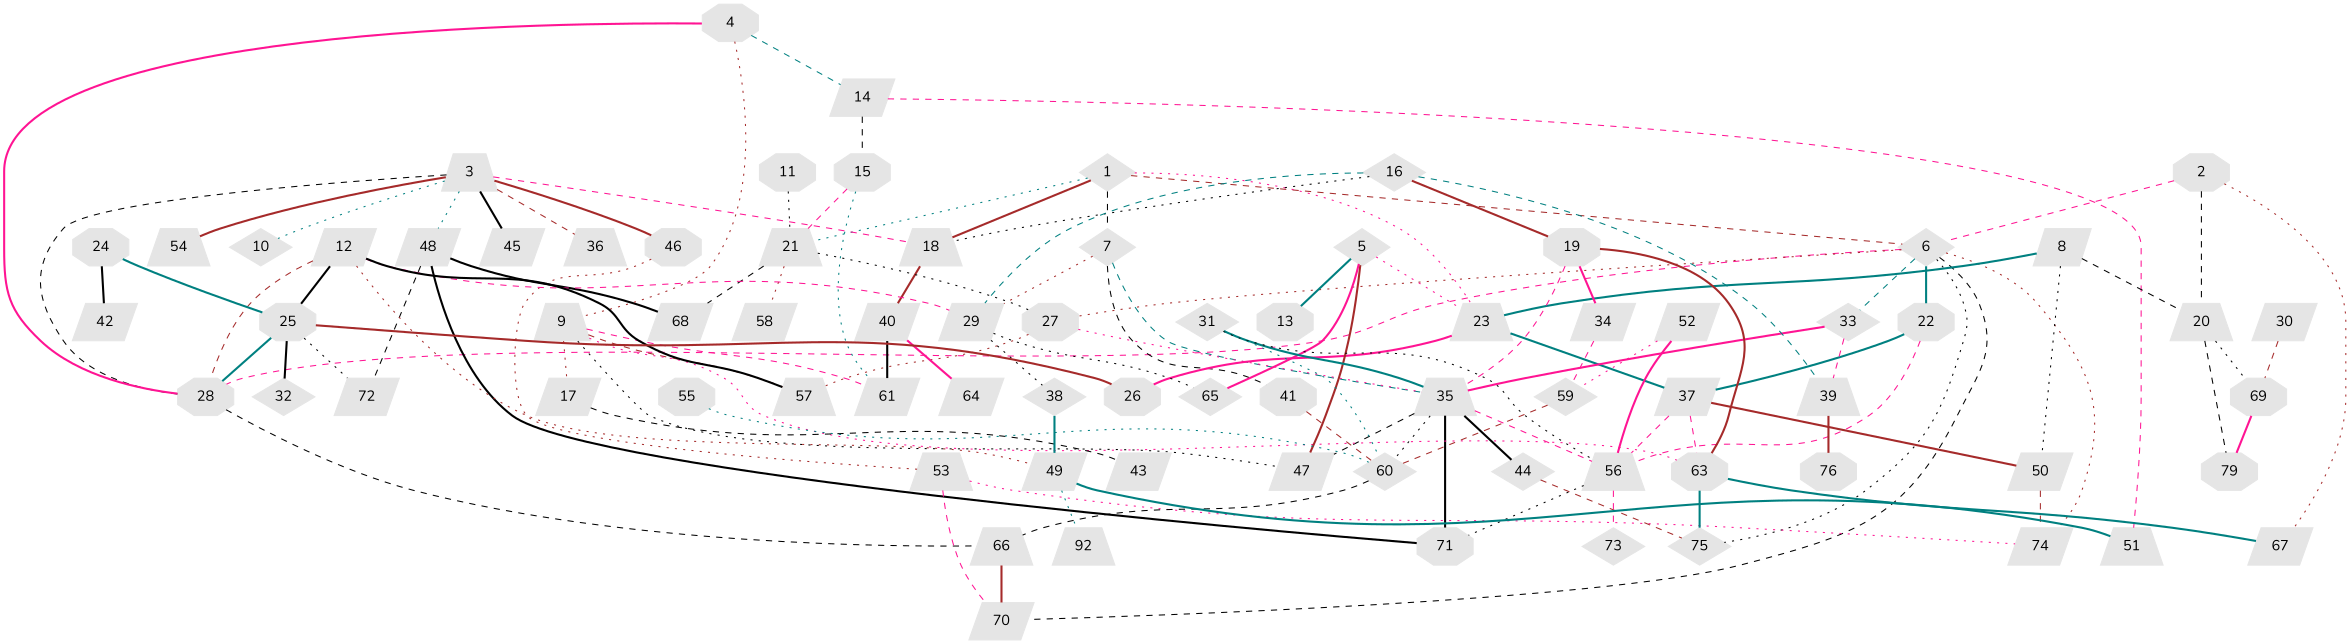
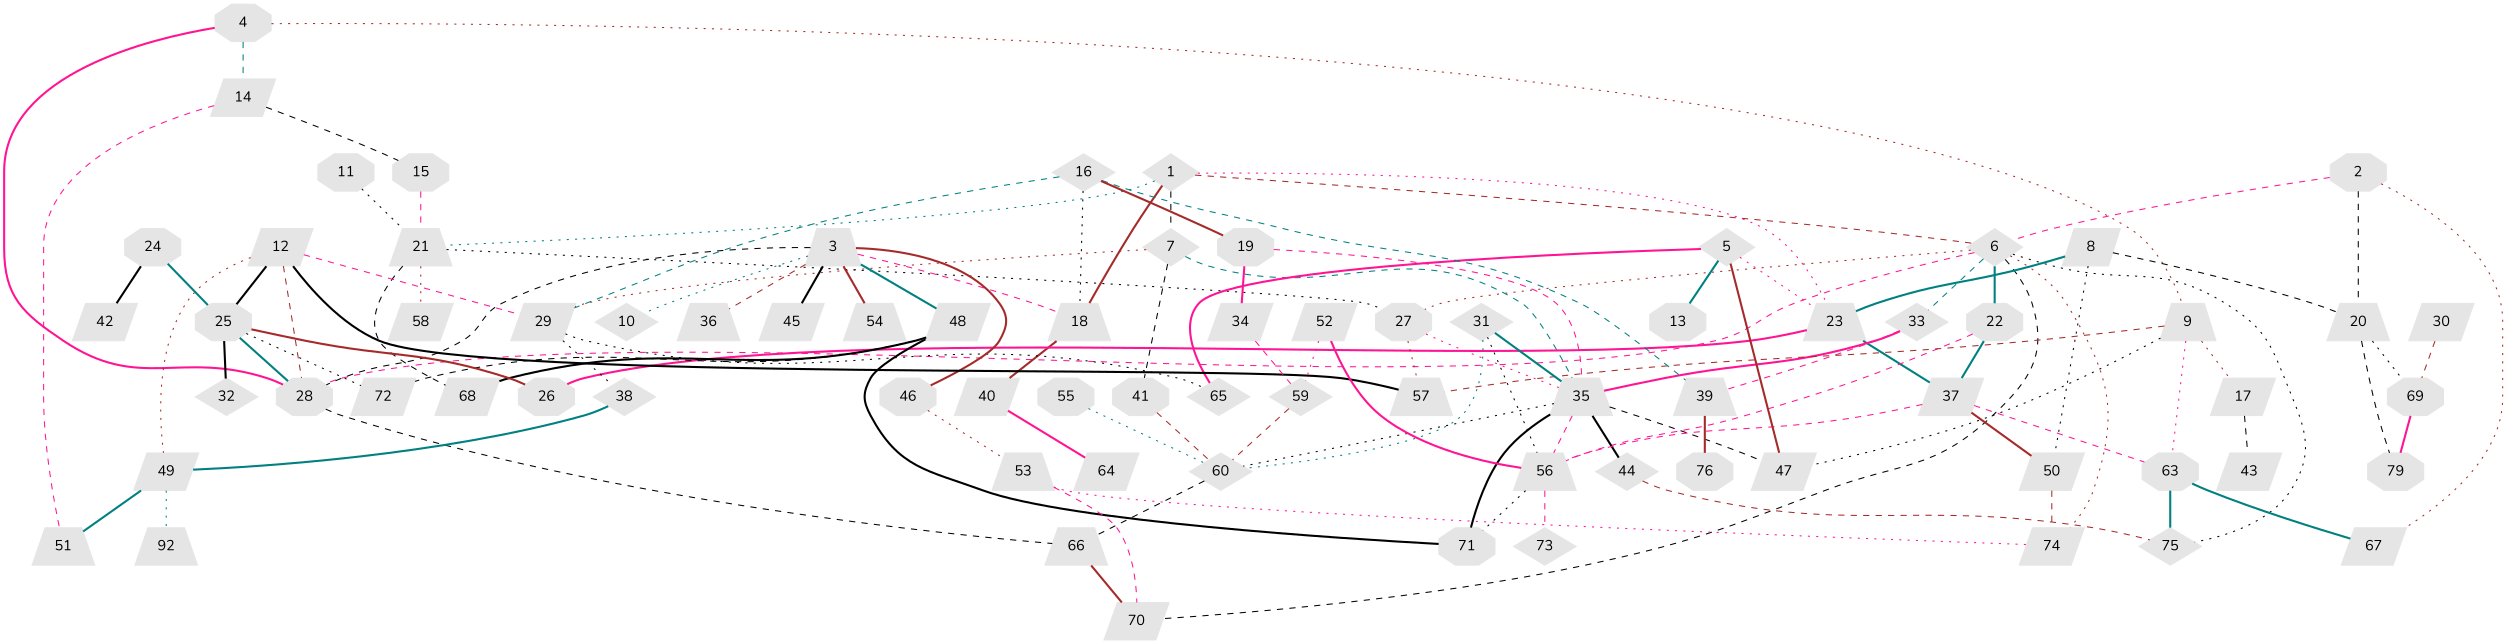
  graph {
    fontname=Nunito
    node [color=gray90 fontname=Nunito shape=parallelogram style=filled]
    edge [color=black fontname=Nunito style=dashed weight=1.0]
    1 [shape=diamond]
    6 [shape=diamond]
    7 [shape=diamond]
    18 [shape=trapezium]
    21 [shape=trapezium]
    23 [shape=trapezium]
    28 [shape=octagon]
    22 [shape=octagon]
    27 [shape=octagon]
    33 [shape=diamond]
    70
    74
    75 [shape=diamond]
    29
    35 [shape=trapezium]
    41 [shape=octagon]
    40
    58
    68
    37
    26 [shape=octagon]
    2 [shape=octagon]
    20 [shape=trapezium]
    67
    69 [shape=octagon]
    n26 [label=79 shape=octagon]
    3 [shape=trapezium]
    10 [shape=diamond]
    36 [shape=trapezium]
    45
    46 [shape=octagon]
    48
    54 [shape=trapezium]
    66 [shape=trapezium]
    53 [shape=trapezium]
    72
    71 [shape=octagon]
    4 [shape=octagon]
    9 [shape=trapezium]
    14
    47
    17
    57 [shape=trapezium]
-   61
    63 [shape=octagon]
    15 [shape=octagon]
    51 [shape=trapezium]
    5 [shape=diamond]
    13 [shape=octagon]
    65 [shape=diamond]
    56 [shape=trapezium]
    39 [shape=trapezium]
    38 [shape=diamond]
    60 [shape=diamond]
    44 [shape=diamond]
    8
    50
    43
    11 [shape=octagon]
    12
    25 [shape=octagon]
    49
    32 [shape=diamond]
    n64 [label=92 shape=trapezium]
    16 [shape=diamond]
    19 [shape=octagon]
    34
    76 [shape=octagon]
    64
    59 [shape=diamond]
    73 [shape=diamond]
    24 [shape=octagon]
    42
    30
    31 [shape=diamond]
    52
    55 [shape=octagon]
    1 -- 6 [color=brown]
    1 -- 7
    1 -- 18 [color=brown style=bold]
    1 -- 21 [color=teal style=dotted]
    1 -- 23 [color=deeppink style=dotted]
    6 -- 28 [color=deeppink]
    6 -- 22 [color=teal style=bold]
    6 -- 27 [color=brown style=dotted]
    6 -- 33 [color=teal]
    6 -- 70
    6 -- 74 [color=brown style=dotted]
    6 -- 75 [style=dotted]
    7 -- 29 [color=brown style=dotted]
    7 -- 35 [color=teal]
    7 -- 41
    18 -- 40 [color=brown style=bold]
    21 -- 27 [style=dotted]
    21 -- 58 [color=brown style=dotted]
    21 -- 68
    23 -- 37 [color=teal style=bold]
    23 -- 26 [color=deeppink style=bold]
    28 -- 66
    22 -- 37 [color=teal style=bold]
    22 -- 56 [color=deeppink]
    27 -- 35 [color=deeppink style=dotted]
    27 -- 57 [color=brown style=dotted]
    33 -- 35 [color=deeppink style=bold]
    33 -- 39 [color=deeppink]
    29 -- 65 [style=dotted]
    29 -- 38 [style=dotted]
    35 -- 71 [style=bold]
    35 -- 47
    35 -- 56 [color=deeppink]
    35 -- 60 [style=dotted]
    35 -- 44 [style=bold]
    41 -- 60 [color=brown]
-   40 -- 61 [style=bold]
    40 -- 64 [color=deeppink style=bold]
    37 -- 63 [color=deeppink]
    37 -- 56 [color=deeppink]
    37 -- 50 [color=brown style=bold]
    2 -- 6 [color=deeppink]
    2 -- 20
    2 -- 67 [color=brown style=dotted]
    20 -- 69 [style=dotted]
    20 -- n26
    69 -- n26 [color=deeppink style=bold]
    3 -- 18 [color=deeppink]
    3 -- 28
    3 -- 10 [color=teal style=dotted]
    3 -- 36 [color=brown]
    3 -- 45 [style=bold]
    3 -- 46 [color=brown style=bold]
-   3 -- 48 [color=teal style=dotted]
+   3 -- 48 [color=teal style=bold]
    3 -- 54 [color=brown style=bold]
    46 -- 53 [color=brown style=dotted]
    48 -- 68 [style=bold]
    48 -- 72
    48 -- 71 [style=bold]
    66 -- 70 [color=brown style=bold]
    53 -- 70 [color=deeppink]
    53 -- 74 [color=deeppink style=dotted]
    4 -- 28 [color=deeppink style=bold]
    4 -- 9 [color=brown style=dotted]
    4 -- 14 [color=teal]
    9 -- 47 [style=dotted]
    9 -- 17 [color=brown style=dotted]
    9 -- 57 [color=brown]
-   9 -- 61 [color=deeppink]
    9 -- 63 [color=deeppink style=dotted]
    14 -- 15
    14 -- 51 [color=deeppink]
    17 -- 43
    63 -- 75 [color=teal style=bold]
    63 -- 67 [color=teal style=bold]
    15 -- 21 [color=deeppink]
-   15 -- 61 [color=teal style=dotted]
    5 -- 23 [color=deeppink style=dotted]
    5 -- 47 [color=brown style=bold]
    5 -- 13 [color=teal style=bold]
    5 -- 65 [color=deeppink style=bold]
    56 -- 71 [style=dotted]
    56 -- 73 [color=deeppink weight=2.0]
    39 -- 76 [color=brown style=bold]
    38 -- 49 [color=teal style=bold]
    60 -- 66
    44 -- 75 [color=brown]
    8 -- 23 [color=teal style=bold]
    8 -- 20
    8 -- 50 [style=dotted]
    50 -- 74 [color=brown]
    11 -- 21 [style=dotted]
    12 -- 28 [color=brown]
    12 -- 29 [color=deeppink]
    12 -- 57 [style=bold]
    12 -- 25 [style=bold]
    12 -- 49 [color=brown style=dotted]
    25 -- 28 [color=teal style=bold]
    25 -- 26 [color=brown style=bold]
    25 -- 72 [style=dotted]
    25 -- 32 [style=bold]
    49 -- 51 [color=teal style=bold]
    49 -- n64 [color=teal style=dotted]
    16 -- 18 [style=dotted]
    16 -- 29 [color=teal]
    16 -- 39 [color=teal]
    16 -- 19 [color=brown style=bold]
    19 -- 35 [color=deeppink]
-   19 -- 63 [color=brown style=bold]
    19 -- 34 [color=deeppink style=bold]
    34 -- 59 [color=deeppink]
    59 -- 60 [color=brown]
    24 -- 25 [color=teal style=bold]
    24 -- 42 [style=bold]
    30 -- 69 [color=brown]
    31 -- 35 [color=teal style=bold]
    31 -- 56 [style=dotted]
    31 -- 60 [color=teal style=dotted]
    52 -- 56 [color=deeppink style=bold]
    52 -- 59 [color=deeppink style=dotted]
    55 -- 60 [color=teal style=dotted]
  }
